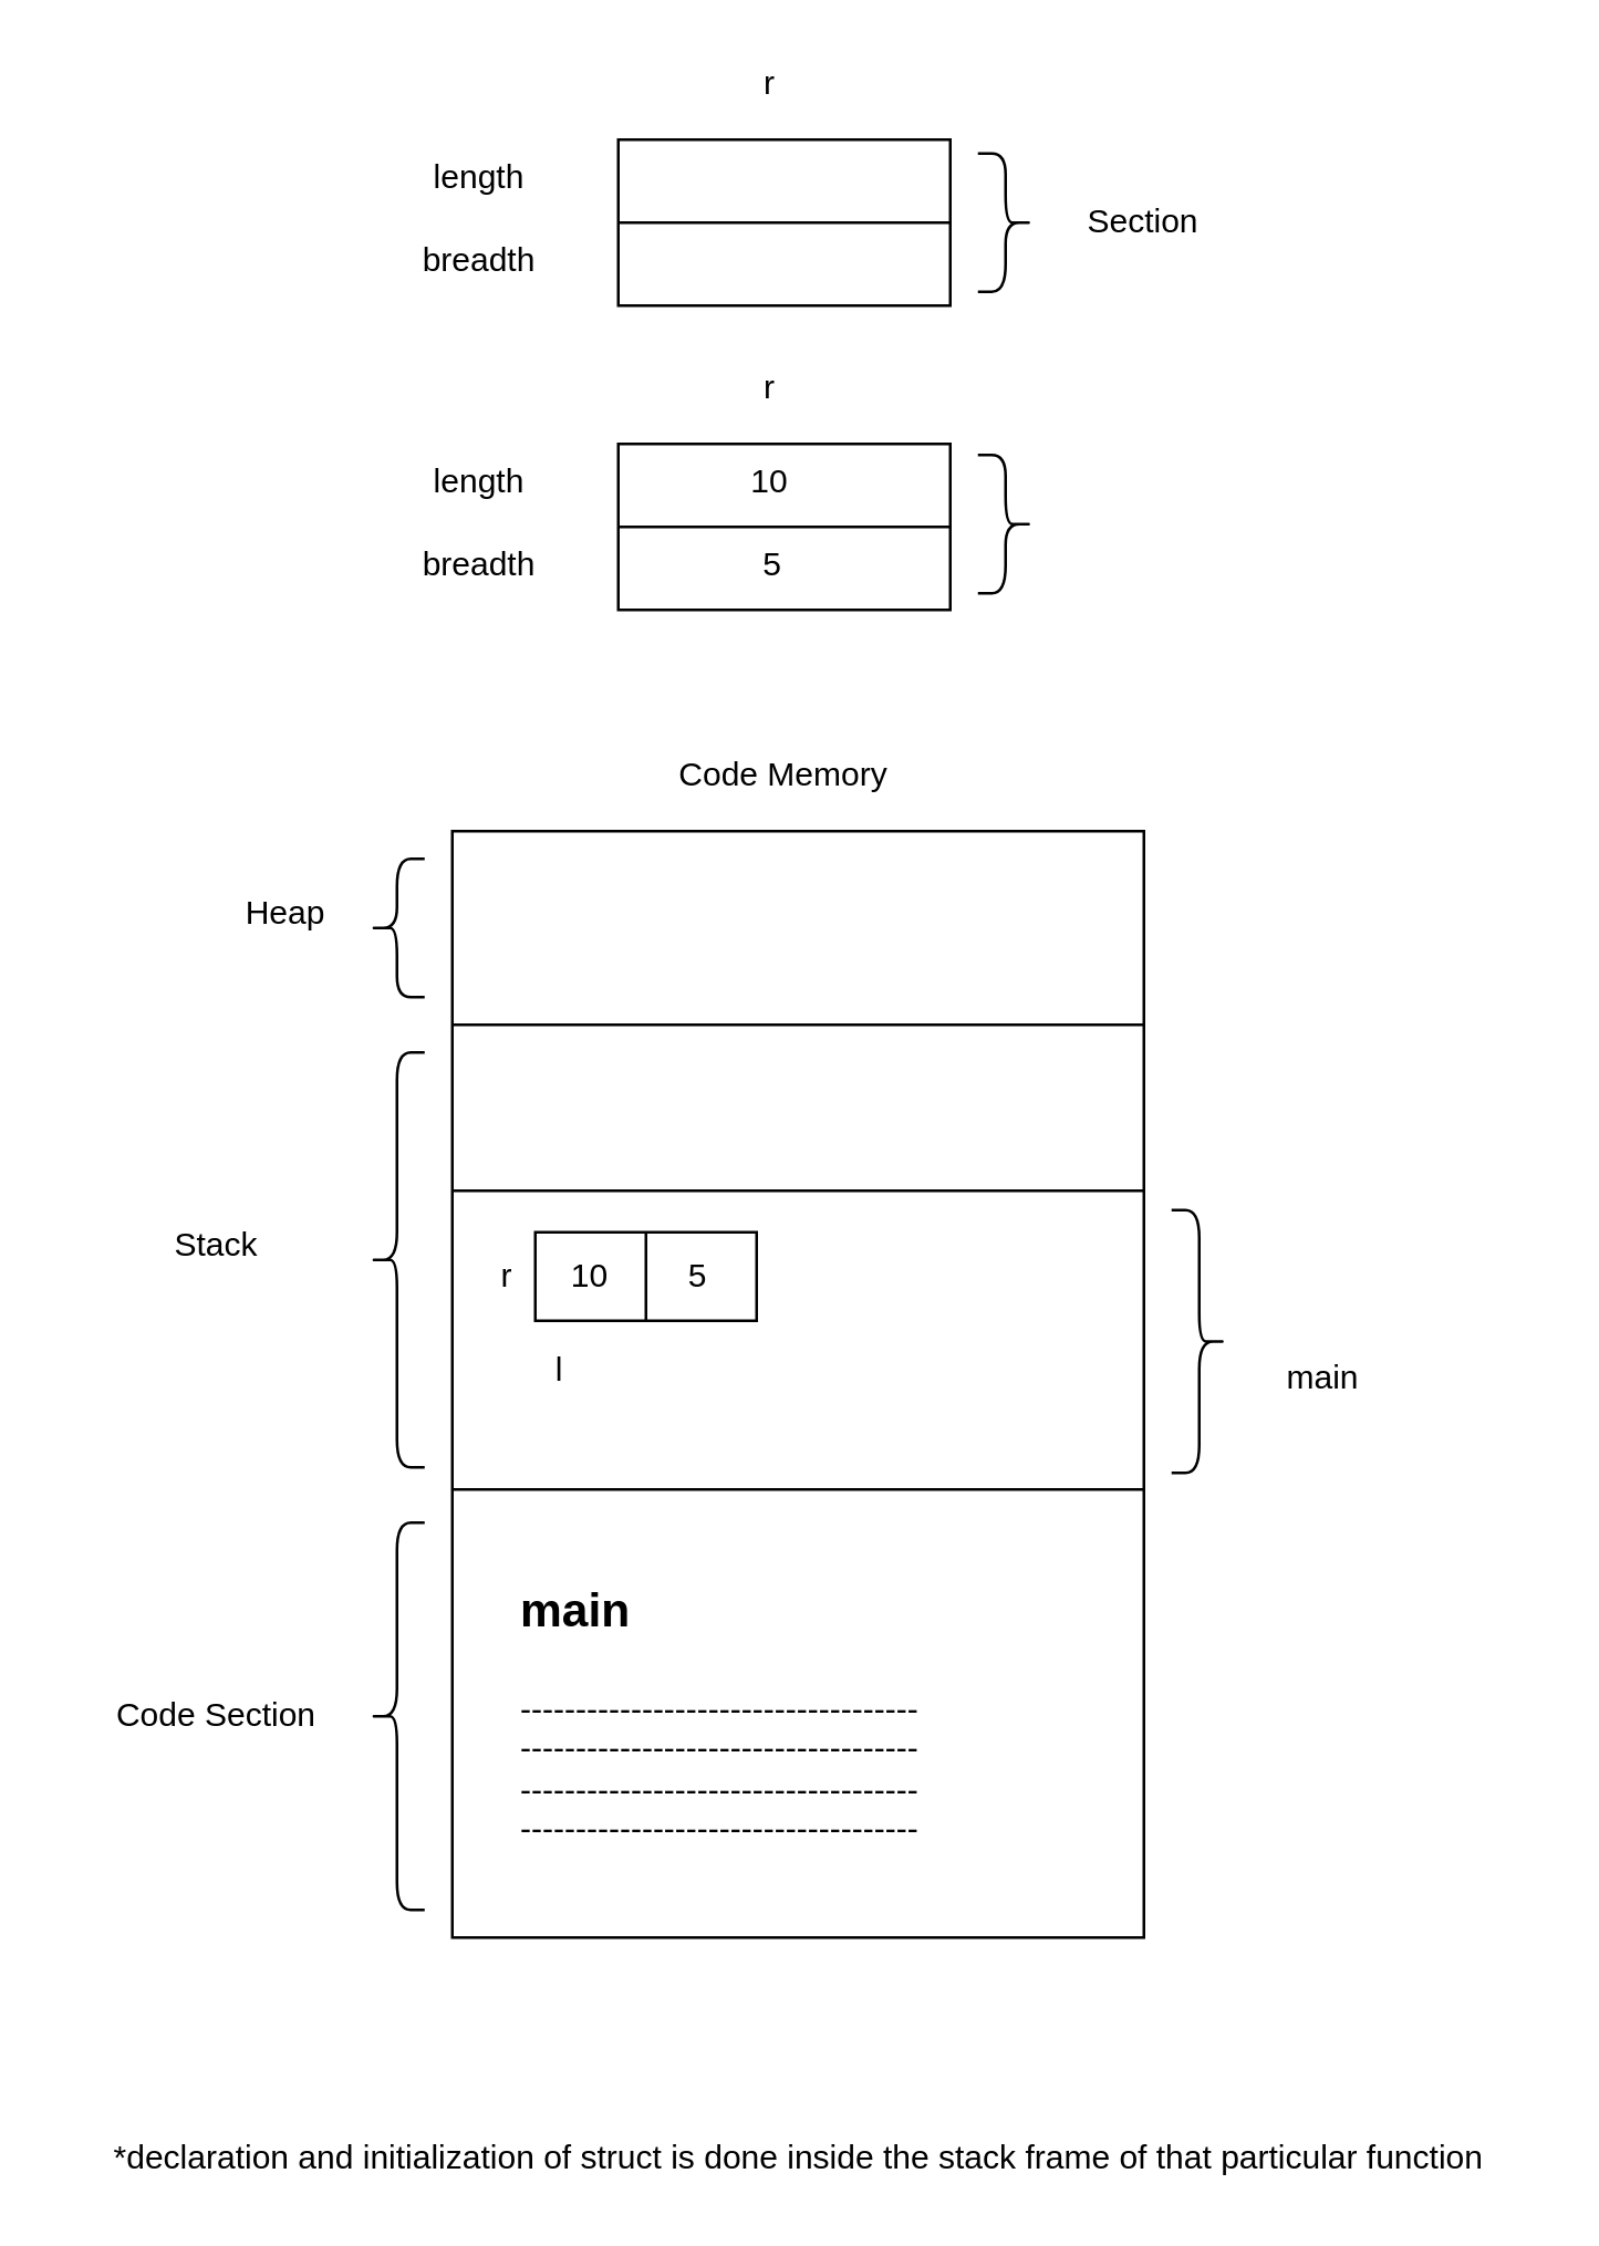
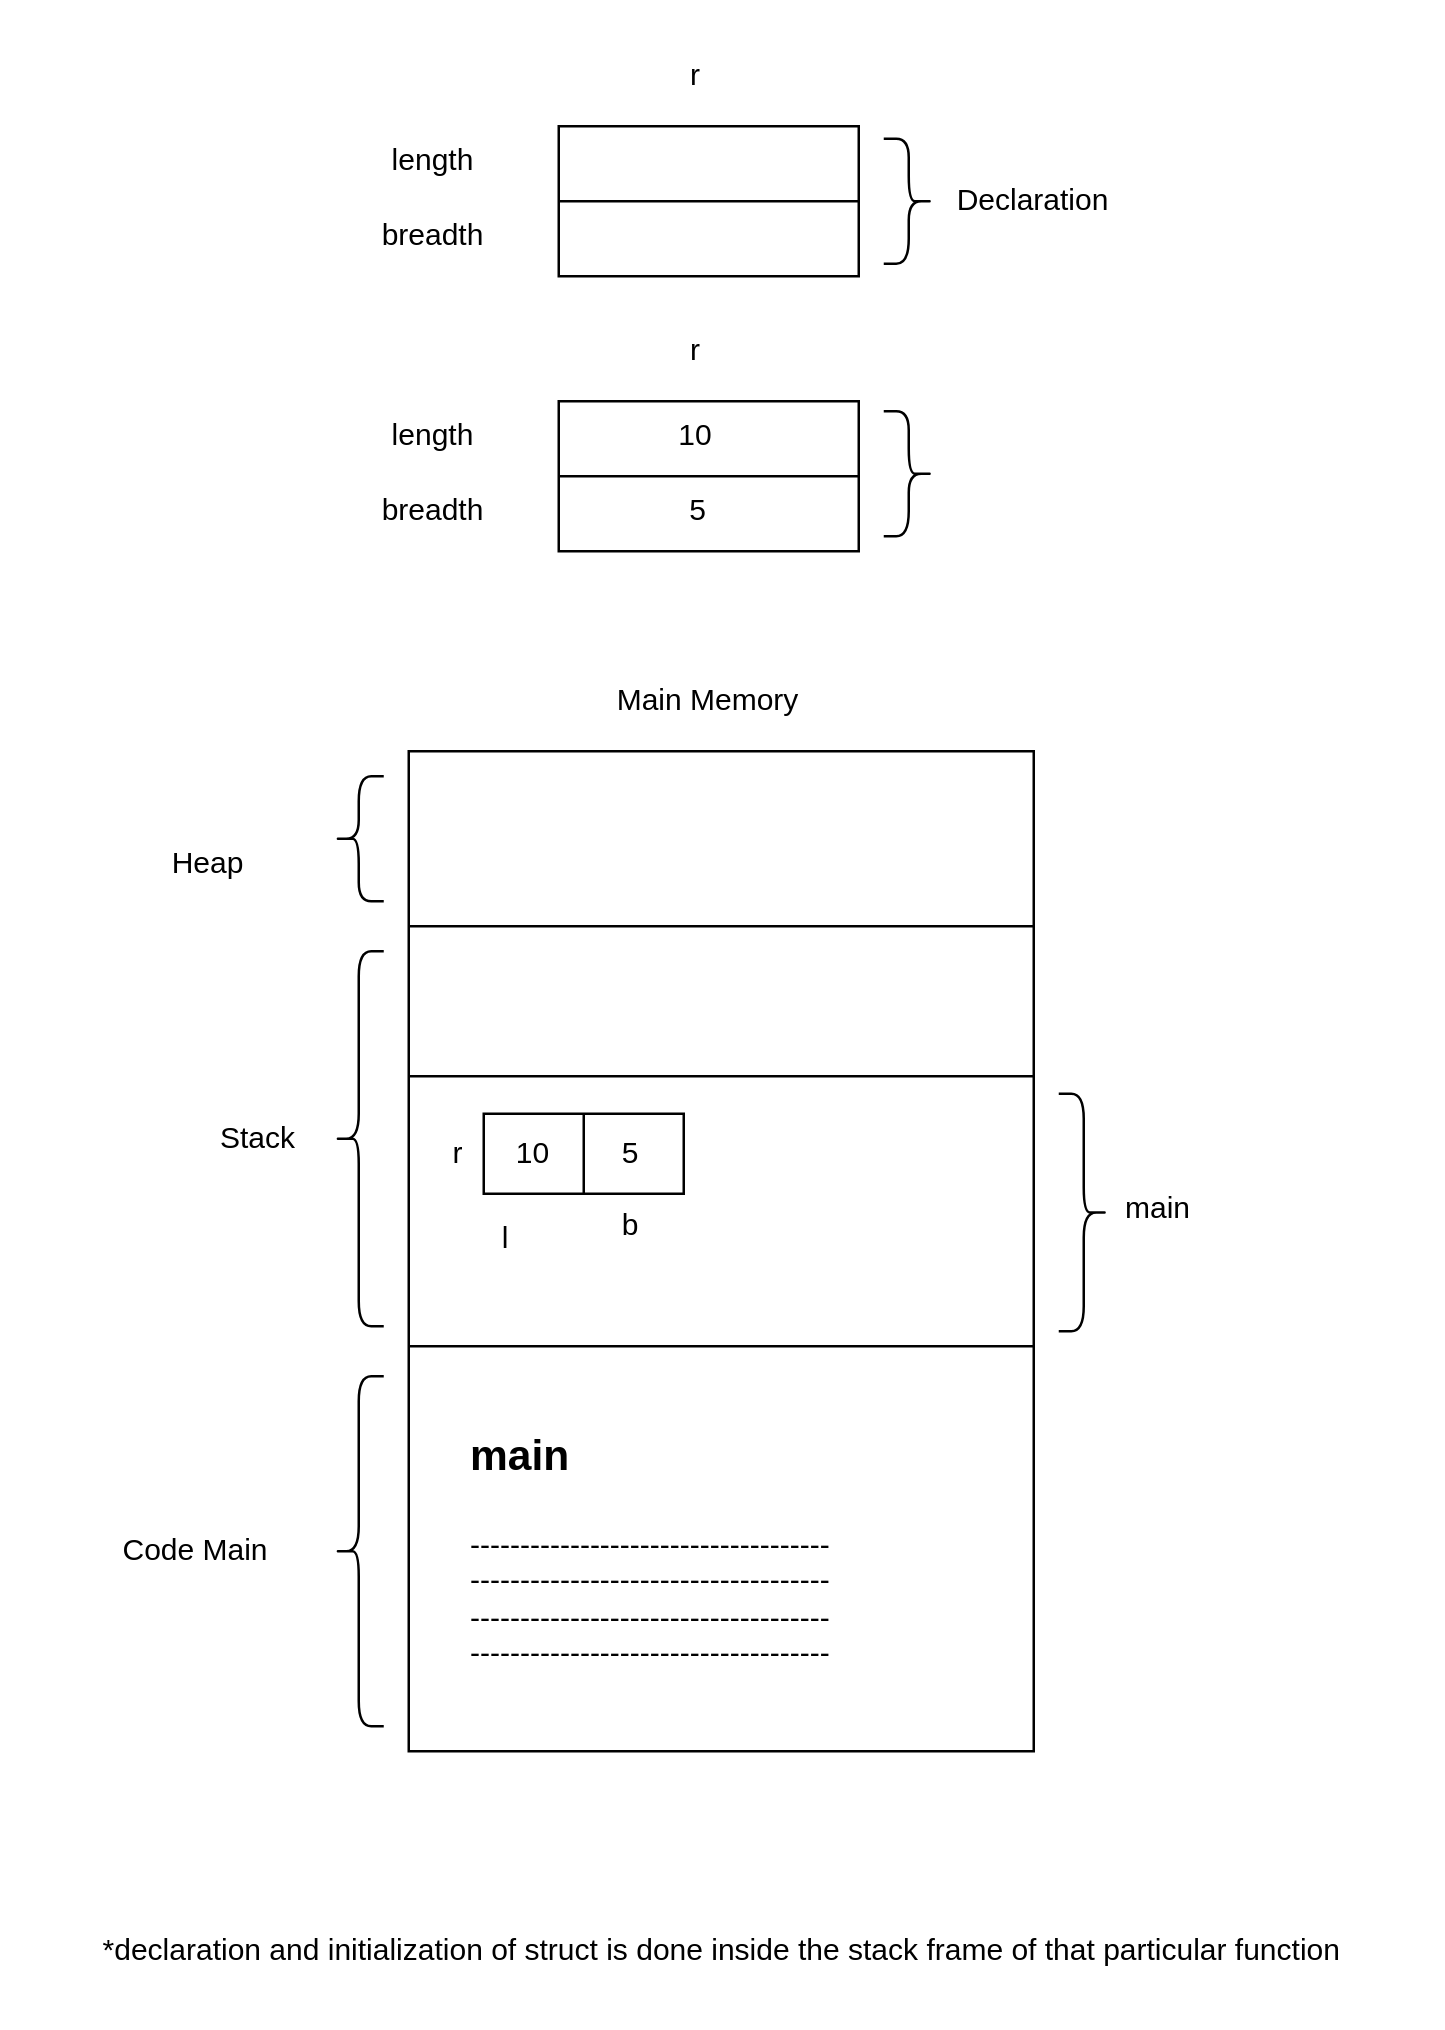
  <mxCell id="0" />
  <mxCell id="1" parent="0" />
  <mxCell id="2" value="" style="rounded=0;whiteSpace=wrap;html=1;" vertex="1" parent="1"><mxGeometry x="163" y="300" width="250" height="400" as="geometry" /></mxCell>
- <mxCell id="3" value="Code Memory&lt;br&gt;" style="text;html=1;strokeColor=none;fillColor=none;align=center;verticalAlign=middle;whiteSpace=wrap;rounded=0;" vertex="1" parent="1"><mxGeometry x="213" y="270" width="140" height="20" as="geometry" /></mxCell>
- <mxCell id="4" value="Heap" style="text;html=1;strokeColor=none;fillColor=none;align=center;verticalAlign=middle;whiteSpace=wrap;rounded=0;" vertex="1" parent="1"><mxGeometry x="83" y="320" width="40" height="20" as="geometry" /></mxCell>
- <mxCell id="5" value="Stack" style="text;html=1;strokeColor=none;fillColor=none;align=center;verticalAlign=middle;whiteSpace=wrap;rounded=0;" vertex="1" parent="1"><mxGeometry x="58" y="440" width="40" height="20" as="geometry" /></mxCell>
- <mxCell id="6" value="main" style="text;html=1;strokeColor=none;fillColor=none;align=center;verticalAlign=middle;whiteSpace=wrap;rounded=0;" vertex="1" parent="1"><mxGeometry x="458" y="487.5" width="40" height="20" as="geometry" /></mxCell>
- <mxCell id="7" value="Code Section" style="text;html=1;strokeColor=none;fillColor=none;align=center;verticalAlign=middle;whiteSpace=wrap;rounded=0;" vertex="1" parent="1"><mxGeometry x="38" y="610" width="80" height="20" as="geometry" /></mxCell>
+ <mxCell id="3" value="Main Memory&lt;br&gt;" style="text;html=1;strokeColor=none;fillColor=none;align=center;verticalAlign=middle;whiteSpace=wrap;rounded=0;" vertex="1" parent="1"><mxGeometry x="213" y="270" width="140" height="20" as="geometry" /></mxCell>
+ <mxCell id="4" value="Heap" style="text;html=1;strokeColor=none;fillColor=none;align=center;verticalAlign=middle;whiteSpace=wrap;rounded=0;" vertex="1" parent="1"><mxGeometry x="63" y="335" width="40" height="20" as="geometry" /></mxCell>
+ <mxCell id="5" value="Stack" style="text;html=1;strokeColor=none;fillColor=none;align=center;verticalAlign=middle;whiteSpace=wrap;rounded=0;" vertex="1" parent="1"><mxGeometry x="83" y="445" width="40" height="20" as="geometry" /></mxCell>
+ <mxCell id="6" value="main" style="text;html=1;strokeColor=none;fillColor=none;align=center;verticalAlign=middle;whiteSpace=wrap;rounded=0;" vertex="1" parent="1"><mxGeometry x="443" y="472.5" width="40" height="20" as="geometry" /></mxCell>
+ <mxCell id="7" value="Code Main" style="text;html=1;strokeColor=none;fillColor=none;align=center;verticalAlign=middle;whiteSpace=wrap;rounded=0;" vertex="1" parent="1"><mxGeometry x="38" y="610" width="80" height="20" as="geometry" /></mxCell>
  <mxCell id="8" value="" style="endArrow=none;html=1;exitX=0;exitY=0.25;exitDx=0;exitDy=0;entryX=1;entryY=0.25;entryDx=0;entryDy=0;" edge="1" parent="1"><mxGeometry width="50" height="50" relative="1" as="geometry"><mxPoint x="163" y="370" as="sourcePoint" /><mxPoint x="413" y="370" as="targetPoint" /></mxGeometry></mxCell>
  <mxCell id="9" value="" style="endArrow=none;html=1;exitX=0;exitY=0.5;exitDx=0;exitDy=0;entryX=1;entryY=0.5;entryDx=0;entryDy=0;" edge="1" parent="1"><mxGeometry width="50" height="50" relative="1" as="geometry"><mxPoint x="163" y="430" as="sourcePoint" /><mxPoint x="413" y="430" as="targetPoint" /></mxGeometry></mxCell>
  <mxCell id="10" value="" style="endArrow=none;html=1;exitX=0;exitY=0.75;exitDx=0;exitDy=0;entryX=1;entryY=0.75;entryDx=0;entryDy=0;" edge="1" parent="1"><mxGeometry width="50" height="50" relative="1" as="geometry"><mxPoint x="163" y="538" as="sourcePoint" /><mxPoint x="413" y="538" as="targetPoint" /></mxGeometry></mxCell>
  <mxCell id="11" value="&lt;h1&gt;&lt;span&gt;&lt;font style=&quot;font-size: 17px&quot;&gt;main&lt;/font&gt;&lt;/span&gt;&lt;br&gt;&lt;/h1&gt;&lt;div&gt;------------------------------------&lt;/div&gt;&lt;div&gt;------------------------------------&lt;/div&gt;&lt;div&gt;------------------------------------&lt;/div&gt;&lt;div&gt;------------------------------------&lt;/div&gt;" style="text;html=1;strokeColor=none;fillColor=none;spacing=5;spacingTop=-20;whiteSpace=wrap;overflow=hidden;rounded=0;" vertex="1" parent="1"><mxGeometry x="183" y="560" width="190" height="120" as="geometry" /></mxCell>
  <mxCell id="12" value="" style="rounded=0;whiteSpace=wrap;html=1;" vertex="1" parent="1"><mxGeometry x="223" y="50" width="120" height="60" as="geometry" /></mxCell>
  <mxCell id="13" value="" style="endArrow=none;html=1;entryX=1;entryY=0.5;entryDx=0;entryDy=0;exitX=0;exitY=0.5;exitDx=0;exitDy=0;" edge="1" parent="1" source="12" target="12"><mxGeometry width="50" height="50" relative="1" as="geometry"><mxPoint x="253" y="120" as="sourcePoint" /><mxPoint x="303" y="70" as="targetPoint" /></mxGeometry></mxCell>
  <mxCell id="14" value="r" style="text;html=1;strokeColor=none;fillColor=none;align=center;verticalAlign=middle;whiteSpace=wrap;rounded=0;" vertex="1" parent="1"><mxGeometry x="163" y="451" width="40" height="20" as="geometry" /></mxCell>
  <mxCell id="15" value="length" style="text;html=1;strokeColor=none;fillColor=none;align=center;verticalAlign=middle;whiteSpace=wrap;rounded=0;" vertex="1" parent="1"><mxGeometry x="153" y="54" width="40" height="20" as="geometry" /></mxCell>
  <mxCell id="16" value="breadth" style="text;html=1;strokeColor=none;fillColor=none;align=center;verticalAlign=middle;whiteSpace=wrap;rounded=0;" vertex="1" parent="1"><mxGeometry x="153" y="84" width="40" height="20" as="geometry" /></mxCell>
  <mxCell id="17" value="" style="rounded=0;whiteSpace=wrap;html=1;" vertex="1" parent="1"><mxGeometry x="223" y="160" width="120" height="60" as="geometry" /></mxCell>
  <mxCell id="18" value="" style="endArrow=none;html=1;entryX=1;entryY=0.5;entryDx=0;entryDy=0;exitX=0;exitY=0.5;exitDx=0;exitDy=0;" edge="1" parent="1" source="17" target="17"><mxGeometry width="50" height="50" relative="1" as="geometry"><mxPoint x="253" y="230" as="sourcePoint" /><mxPoint x="303" y="180" as="targetPoint" /></mxGeometry></mxCell>
  <mxCell id="19" value="r" style="text;html=1;strokeColor=none;fillColor=none;align=center;verticalAlign=middle;whiteSpace=wrap;rounded=0;" vertex="1" parent="1"><mxGeometry x="258" y="130" width="40" height="20" as="geometry" /></mxCell>
  <mxCell id="20" value="length" style="text;html=1;strokeColor=none;fillColor=none;align=center;verticalAlign=middle;whiteSpace=wrap;rounded=0;" vertex="1" parent="1"><mxGeometry x="153" y="164" width="40" height="20" as="geometry" /></mxCell>
  <mxCell id="21" value="breadth" style="text;html=1;strokeColor=none;fillColor=none;align=center;verticalAlign=middle;whiteSpace=wrap;rounded=0;" vertex="1" parent="1"><mxGeometry x="153" y="194" width="40" height="20" as="geometry" /></mxCell>
  <mxCell id="22" value="10" style="text;html=1;strokeColor=none;fillColor=none;align=center;verticalAlign=middle;whiteSpace=wrap;rounded=0;" vertex="1" parent="1"><mxGeometry x="258" y="164" width="40" height="20" as="geometry" /></mxCell>
  <mxCell id="23" value="5" style="text;html=1;strokeColor=none;fillColor=none;align=center;verticalAlign=middle;whiteSpace=wrap;rounded=0;" vertex="1" parent="1"><mxGeometry x="259" y="194" width="40" height="20" as="geometry" /></mxCell>
  <mxCell id="24" value="" style="shape=curlyBracket;whiteSpace=wrap;html=1;rounded=1;direction=west;" vertex="1" parent="1"><mxGeometry x="353" y="55" width="20" height="50" as="geometry" /></mxCell>
  <mxCell id="25" value="" style="shape=curlyBracket;whiteSpace=wrap;html=1;rounded=1;direction=west;" vertex="1" parent="1"><mxGeometry x="353" y="164" width="20" height="50" as="geometry" /></mxCell>
- <mxCell id="26" value="Section" style="text;html=1;strokeColor=none;fillColor=none;align=center;verticalAlign=middle;whiteSpace=wrap;rounded=0;" vertex="1" parent="1"><mxGeometry x="393" y="70" width="40" height="20" as="geometry" /></mxCell>
+ <mxCell id="26" value="Declaration" style="text;html=1;strokeColor=none;fillColor=none;align=center;verticalAlign=middle;whiteSpace=wrap;rounded=0;" vertex="1" parent="1"><mxGeometry x="393" y="70" width="40" height="20" as="geometry" /></mxCell>
  <mxCell id="27" value="" style="shape=curlyBracket;whiteSpace=wrap;html=1;rounded=1;" vertex="1" parent="1"><mxGeometry x="133" y="310" width="20" height="50" as="geometry" /></mxCell>
  <mxCell id="28" value="" style="shape=curlyBracket;whiteSpace=wrap;html=1;rounded=1;" vertex="1" parent="1"><mxGeometry x="133" y="380" width="20" height="150" as="geometry" /></mxCell>
  <mxCell id="29" value="" style="shape=curlyBracket;whiteSpace=wrap;html=1;rounded=1;direction=west;" vertex="1" parent="1"><mxGeometry x="423" y="437" width="20" height="95" as="geometry" /></mxCell>
  <mxCell id="30" value="" style="shape=curlyBracket;whiteSpace=wrap;html=1;rounded=1;" vertex="1" parent="1"><mxGeometry x="133" y="550" width="20" height="140" as="geometry" /></mxCell>
  <mxCell id="31" value="" style="rounded=0;whiteSpace=wrap;html=1;" vertex="1" parent="1"><mxGeometry x="193" y="445" width="80" height="32" as="geometry" /></mxCell>
  <mxCell id="32" value="" style="endArrow=none;html=1;entryX=0.5;entryY=0;entryDx=0;entryDy=0;exitX=0.5;exitY=1;exitDx=0;exitDy=0;" edge="1" parent="1" source="31" target="31"><mxGeometry width="50" height="50" relative="1" as="geometry"><mxPoint x="503" y="637" as="sourcePoint" /><mxPoint x="553" y="587" as="targetPoint" /></mxGeometry></mxCell>
  <mxCell id="33" value="10" style="text;html=1;strokeColor=none;fillColor=none;align=center;verticalAlign=middle;whiteSpace=wrap;rounded=0;" vertex="1" parent="1"><mxGeometry x="193" y="451" width="40" height="20" as="geometry" /></mxCell>
  <mxCell id="34" value="5" style="text;html=1;strokeColor=none;fillColor=none;align=center;verticalAlign=middle;whiteSpace=wrap;rounded=0;" vertex="1" parent="1"><mxGeometry x="232" y="451" width="40" height="20" as="geometry" /></mxCell>
  <mxCell id="35" value="l" style="text;html=1;strokeColor=none;fillColor=none;align=center;verticalAlign=middle;whiteSpace=wrap;rounded=0;" vertex="1" parent="1"><mxGeometry x="182" y="485" width="40" height="20" as="geometry" /></mxCell>
+ <mxCell id="36" value="b" style="text;html=1;strokeColor=none;fillColor=none;align=center;verticalAlign=middle;whiteSpace=wrap;rounded=0;" vertex="1" parent="1"><mxGeometry x="232" y="480" width="40" height="20" as="geometry" /></mxCell>
  <mxCell id="37" value="r" style="text;html=1;strokeColor=none;fillColor=none;align=center;verticalAlign=middle;whiteSpace=wrap;rounded=0;" vertex="1" parent="1"><mxGeometry x="258" y="20" width="40" height="20" as="geometry" /></mxCell>
  <mxCell id="38" value="*declaration and initialization of struct is done inside the stack frame of that particular function" style="text;html=1;strokeColor=none;fillColor=none;align=center;verticalAlign=middle;whiteSpace=wrap;rounded=0;" vertex="1" parent="1"><mxGeometry x="20.5" y="770" width="535" height="20" as="geometry" /></mxCell>
